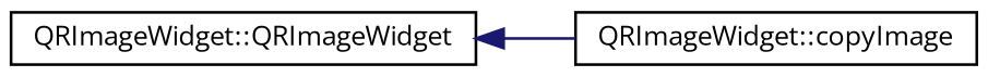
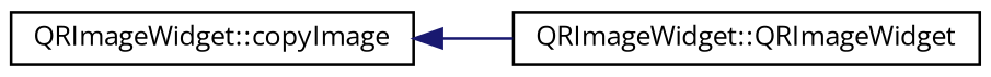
  digraph {
    rankdir=LR
    fontname="Open Sans"
    node [color=black fillcolor=white fontname="Open Sans" fontsize=10 shape=record style=filled]
    n1 [fontcolor=black height=0.2 label="QRImageWidget::copyImage" width=0.4]
    n2 [height=0.2 label="QRImageWidget::QRImageWidget" width=0.4]
-   n2 -> n1 [color=midnightblue dir=back fontname="Open Sans" fontsize=10 labelfontname=Helvetica labelfontsize=10 style=solid]
+   n1 -> n2 [color=midnightblue dir=back fontname="Open Sans" fontsize=10 labelfontname=Helvetica labelfontsize=10 style=solid]
  }
